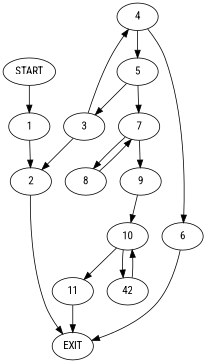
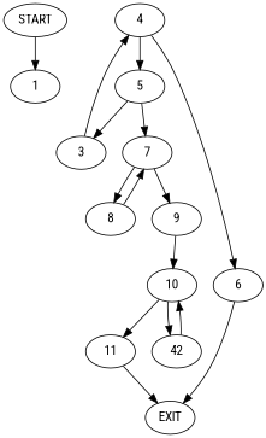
  digraph {
    fontname="Roboto Condensed"
    node [fontname="Roboto Condensed"]
    edge [fontname="Roboto Condensed"]
    n1 [label=START]
    1
-   2
    n4 [label=EXIT]
    3
    4
    5
    6
    7
    8
    9
    10
    11
    n14 [label=42]
    n1 -> 1
-   1 -> 2
-   2 -> n4
-   3 -> 2
    3 -> 4
    4 -> 5
    4 -> 6
    5 -> 3
    5 -> 7
    6 -> n4
    7 -> 8
    7 -> 9
    8 -> 7
    9 -> 10
    10 -> 11
    10 -> n14
    11 -> n4
    n14 -> 10
  }
